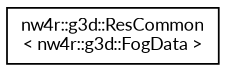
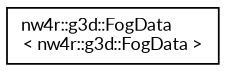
  digraph {
    rankdir=TB
    fontname=Lato
-   n1 [color=black fillcolor=white fontname=Lato fontsize=10 height=0.2 label="nw4r::g3d::ResCommon\l\< nw4r::g3d::FogData \>" shape=record style=filled width=0.4]
+   n1 [color=black fillcolor=white fontname=Lato fontsize=10 height=0.2 label="nw4r::g3d::FogData\l\< nw4r::g3d::FogData \>" shape=record style=filled width=0.4]
  }
